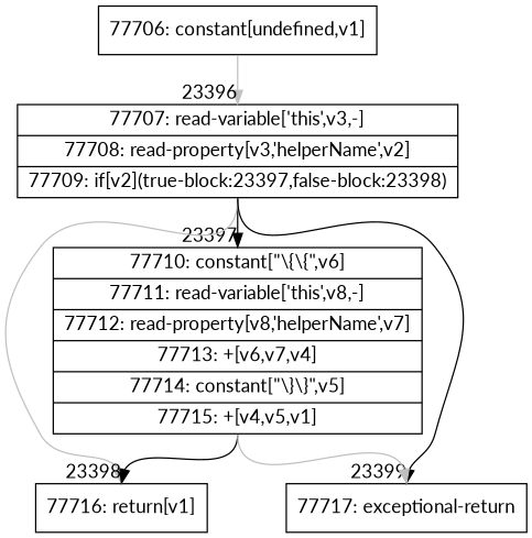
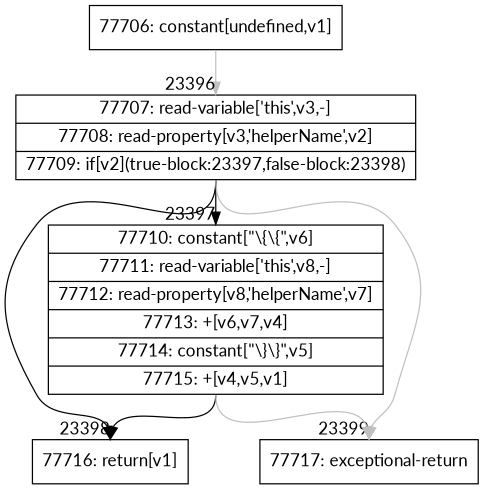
  digraph {
    fontname=Lato
    rankdir=TD
    node [fontname=Lato shape=record]
    edge [fontname=Lato headport=n tailport=s]
    n1 [label="{77706: constant[undefined,v1]}"]
    n2 [label="{77707: read-variable['this',v3,-]|77708: read-property[v3,'helperName',v2]|77709: if[v2](true-block:23397,false-block:23398)}"]
    n3 [label="{77710: constant[\"\\\{\\\{\",v6]|77711: read-variable['this',v8,-]|77712: read-property[v8,'helperName',v7]|77713: +[v6,v7,v4]|77714: constant[\"\\\}\\\}\",v5]|77715: +[v4,v5,v1]}"]
    n4 [label="{77716: return[v1]}"]
    n5 [label="{77717: exceptional-return}"]
    n1 -> n2 [color=gray headlabel="      23396"]
    n2 -> n3 [headlabel="      23397"]
-   n2 -> n4 [headlabel="      23398" color=gray]
-   n2 -> n5 [color=black headlabel="      23399"]
+   n2 -> n4 [headlabel="      23398"]
+   n2 -> n5 [color=gray headlabel="      23399"]
    n3 -> n4
    n3 -> n5 [color=gray]
  }
